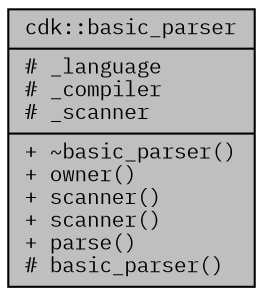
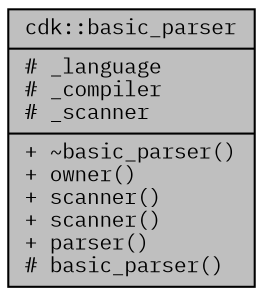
  digraph {
    fontname="IBM Plex Mono"
-   n1 [color=black fillcolor=grey75 fontcolor=black fontname="IBM Plex Mono" fontsize=10 height=0.2 label="{cdk::basic_parser\n|# _language\l# _compiler\l# _scanner\l|+ ~basic_parser()\l+ owner()\l+ scanner()\l+ scanner()\l+ parse()\l# basic_parser()\l}" shape=record style=filled width=0.4]
+   n1 [color=black fillcolor=grey75 fontcolor=black fontname="IBM Plex Mono" fontsize=10 height=0.2 label="{cdk::basic_parser\n|# _language\l# _compiler\l# _scanner\l|+ ~basic_parser()\l+ owner()\l+ scanner()\l+ scanner()\l+ parser()\l# basic_parser()\l}" shape=record style=filled width=0.4]
  }
